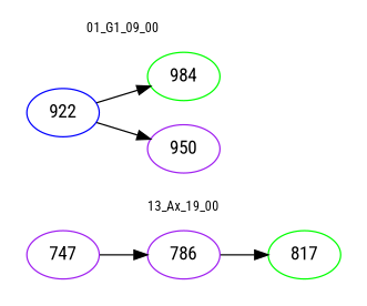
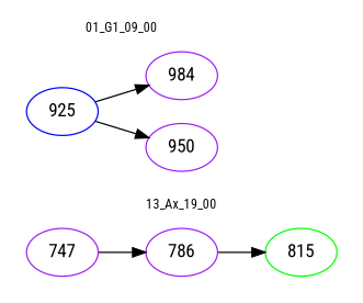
  digraph {
    fontname="Roboto Condensed"
    rankdir=LR
    node [color=purple fontname="Roboto Condensed"]
    edge [color=black fontname="Roboto Condensed"]
    n1 [label=786]
-   n2 [color=green label=817]
+   n2 [color=green label=815]
    n3 [label=747]
-   n4 [color=blue label=922]
+   n4 [color=blue label=925]
    n5 [label=950]
-   n6 [color=green label=984]
+   n6 [label=984]
    subgraph cluster_1 {
      color=white
      fontsize=10
      label="13_Ax_19_00"
      n1
      n2
      n3
    }
    subgraph cluster_2 {
      color=white
      fontsize=10
      label="01_G1_09_00"
      n4
      n5
      n6
    }
    n1 -> n2
    n3 -> n1
    n4 -> n5
    n4 -> n6
  }
